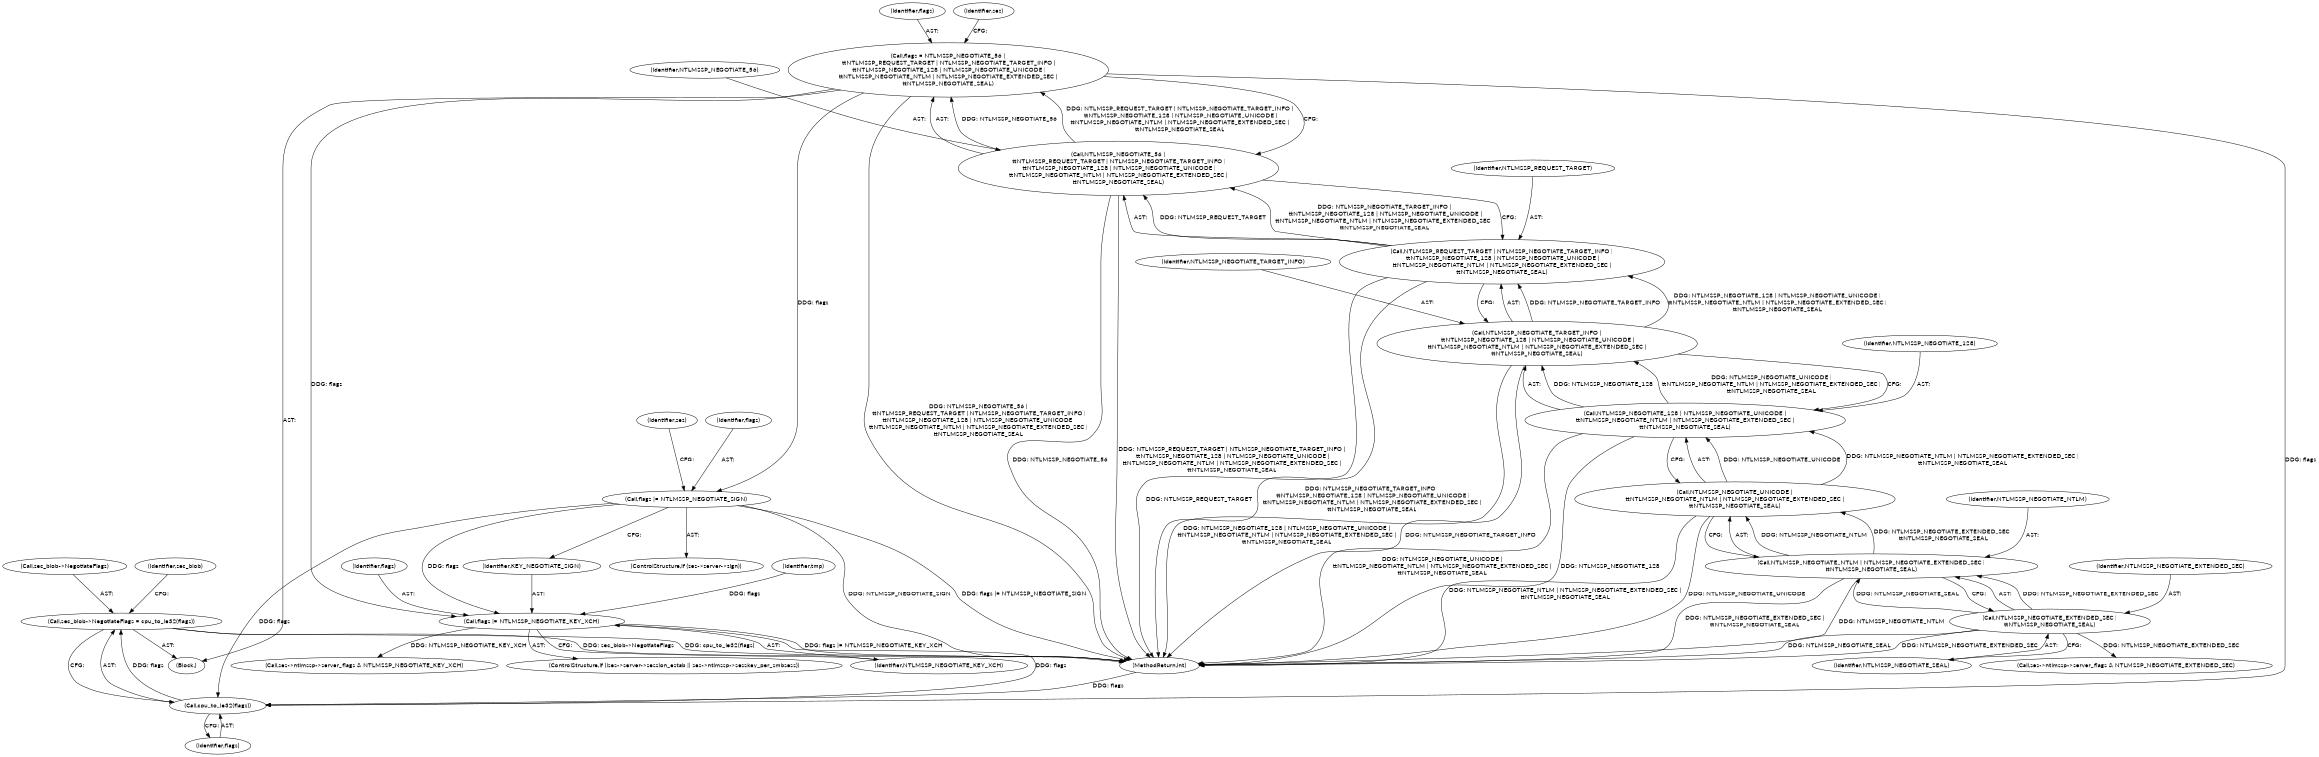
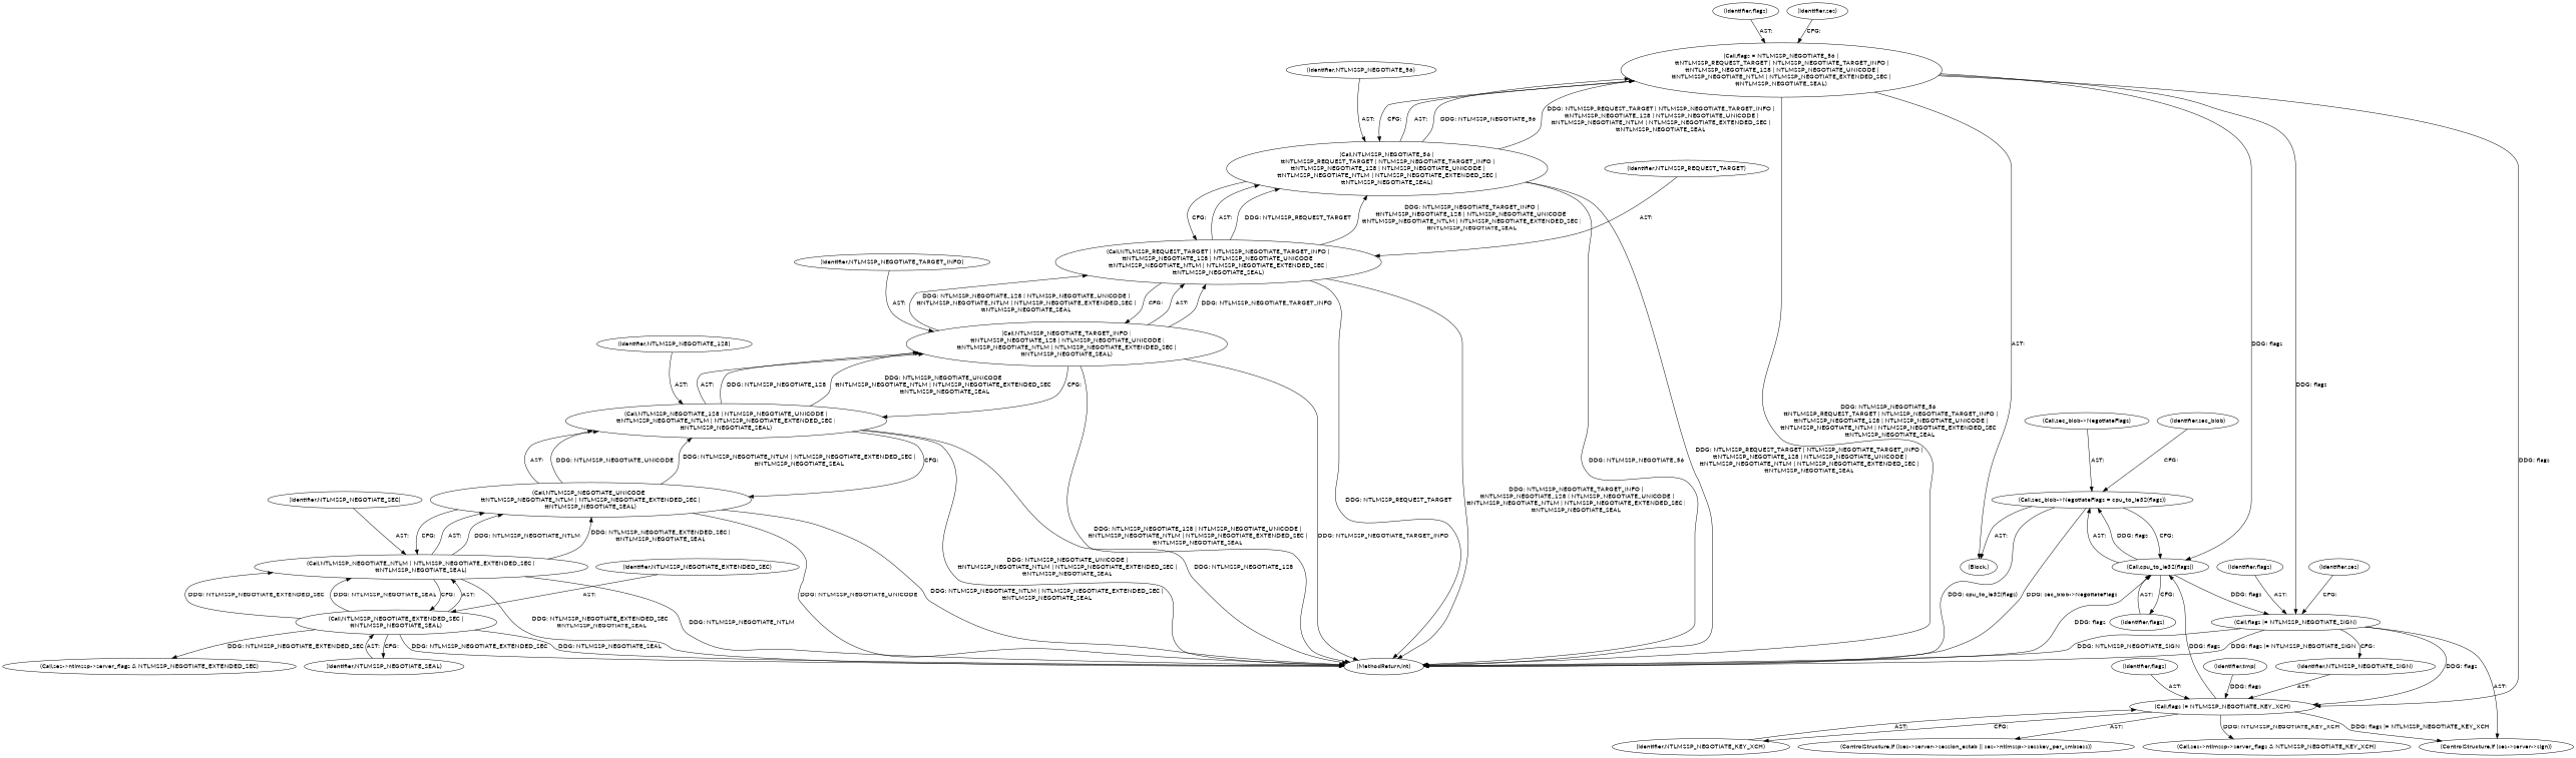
  digraph {
    fontname=Lato
    node [fontname=Lato]
    edge [fontname=Lato]
    n1 [label="(Call,sec_blob->NegotiateFlags = cpu_to_le32(flags))"]
    n2 [label="(Call,cpu_to_le32(flags))"]
    n3 [label="(MethodReturn,int)"]
    n4 [label="(Block,)"]
    n5 [label="(Identifier,flags)"]
    n6 [label="(Call,flags |= NTLMSSP_NEGOTIATE_SIGN)"]
    n7 [label="(Call,flags |= NTLMSSP_NEGOTIATE_KEY_XCH)"]
    n8 [label="(ControlStructure,if (ses->server->sign))"]
-   n9 [label="(Identifier,KEY_NEGOTIATE_SIGN)"]
+   n9 [label="(Identifier,NTLMSSP_NEGOTIATE_SIGN)"]
    n10 [label="(Call,ses->ntlmssp->server_flags & NTLMSSP_NEGOTIATE_KEY_XCH)"]
    n11 [label="(ControlStructure,if (!ses->server->session_estab || ses->ntlmssp->sesskey_per_smbsess))"]
    n12 [label="(Identifier,NTLMSSP_NEGOTIATE_KEY_XCH)"]
    n13 [label="(Call,flags = NTLMSSP_NEGOTIATE_56 |\n \t\tNTLMSSP_REQUEST_TARGET | NTLMSSP_NEGOTIATE_TARGET_INFO |\n \t\tNTLMSSP_NEGOTIATE_128 | NTLMSSP_NEGOTIATE_UNICODE |\n\t\tNTLMSSP_NEGOTIATE_NTLM | NTLMSSP_NEGOTIATE_EXTENDED_SEC |\n\t\tNTLMSSP_NEGOTIATE_SEAL)"]
    n14 [label="(Call,NTLMSSP_NEGOTIATE_56 |\n \t\tNTLMSSP_REQUEST_TARGET | NTLMSSP_NEGOTIATE_TARGET_INFO |\n \t\tNTLMSSP_NEGOTIATE_128 | NTLMSSP_NEGOTIATE_UNICODE |\n\t\tNTLMSSP_NEGOTIATE_NTLM | NTLMSSP_NEGOTIATE_EXTENDED_SEC |\n\t\tNTLMSSP_NEGOTIATE_SEAL)"]
    n15 [label="(Call,NTLMSSP_REQUEST_TARGET | NTLMSSP_NEGOTIATE_TARGET_INFO |\n \t\tNTLMSSP_NEGOTIATE_128 | NTLMSSP_NEGOTIATE_UNICODE |\n\t\tNTLMSSP_NEGOTIATE_NTLM | NTLMSSP_NEGOTIATE_EXTENDED_SEC |\n\t\tNTLMSSP_NEGOTIATE_SEAL)"]
    n16 [label="(Call,NTLMSSP_NEGOTIATE_TARGET_INFO |\n \t\tNTLMSSP_NEGOTIATE_128 | NTLMSSP_NEGOTIATE_UNICODE |\n\t\tNTLMSSP_NEGOTIATE_NTLM | NTLMSSP_NEGOTIATE_EXTENDED_SEC |\n\t\tNTLMSSP_NEGOTIATE_SEAL)"]
    n17 [label="(Call,NTLMSSP_NEGOTIATE_128 | NTLMSSP_NEGOTIATE_UNICODE |\n\t\tNTLMSSP_NEGOTIATE_NTLM | NTLMSSP_NEGOTIATE_EXTENDED_SEC |\n\t\tNTLMSSP_NEGOTIATE_SEAL)"]
    n18 [label="(Call,NTLMSSP_NEGOTIATE_UNICODE |\n\t\tNTLMSSP_NEGOTIATE_NTLM | NTLMSSP_NEGOTIATE_EXTENDED_SEC |\n\t\tNTLMSSP_NEGOTIATE_SEAL)"]
    n19 [label="(Call,NTLMSSP_NEGOTIATE_NTLM | NTLMSSP_NEGOTIATE_EXTENDED_SEC |\n\t\tNTLMSSP_NEGOTIATE_SEAL)"]
    n20 [label="(Call,NTLMSSP_NEGOTIATE_EXTENDED_SEC |\n\t\tNTLMSSP_NEGOTIATE_SEAL)"]
    n21 [label="(Identifier,NTLMSSP_NEGOTIATE_SEAL)"]
    n22 [label="(Call,ses->ntlmssp->server_flags & NTLMSSP_NEGOTIATE_EXTENDED_SEC)"]
    n23 [label="(Call,sec_blob->NegotiateFlags)"]
-   n24 [label="(Identifier,NTLMSSP_NEGOTIATE_NTLM)"]
+   n24 [label="(Identifier,NTLMSSP_NEGOTIATE_SEC)"]
    n25 [label="(Identifier,tmp)"]
    n26 [label="(Identifier,flags)"]
    n27 [label="(Identifier,sec_blob)"]
    n28 [label="(Identifier,NTLMSSP_NEGOTIATE_56)"]
    n29 [label="(Identifier,flags)"]
    n30 [label="(Identifier,NTLMSSP_REQUEST_TARGET)"]
    n31 [label="(Identifier,NTLMSSP_NEGOTIATE_128)"]
    n32 [label="(Identifier,NTLMSSP_NEGOTIATE_TARGET_INFO)"]
    n33 [label="(Identifier,flags)"]
    n34 [label="(Identifier,NTLMSSP_NEGOTIATE_EXTENDED_SEC)"]
    n35 [label="(Identifier,ses)"]
    n36 [label="(Identifier,ses)"]
    n1 -> n2 [label="CFG: "]
    n1 -> n3 [label="DDG: cpu_to_le32(flags)"]
    n1 -> n3 [label="DDG: sec_blob->NegotiateFlags"]
    n1 -> n4 [label="AST: "]
    n2 -> n1 [label="AST: "]
    n2 -> n1 [label="DDG: flags"]
    n2 -> n5 [label="CFG: "]
    n3 -> n2 [label="DDG: flags"]
    n5 -> n2 [label="AST: "]
-   n6 -> n2 [label="DDG: flags"]
+   n2 -> n6 [label="DDG: flags"]
    n6 -> n3 [label="DDG: NTLMSSP_NEGOTIATE_SIGN"]
    n6 -> n3 [label="DDG: flags |= NTLMSSP_NEGOTIATE_SIGN"]
    n6 -> n7 [label="DDG: flags"]
    n6 -> n8 [label="AST: "]
    n6 -> n9 [label="CFG: "]
    n7 -> n2 [label="DDG: flags"]
-   n7 -> n3 [label="DDG: flags |= NTLMSSP_NEGOTIATE_KEY_XCH"]
+   n7 -> n8 [label="DDG: flags |= NTLMSSP_NEGOTIATE_KEY_XCH"]
    n7 -> n10 [label="DDG: NTLMSSP_NEGOTIATE_KEY_XCH"]
    n7 -> n11 [label="AST: "]
    n7 -> n12 [label="CFG: "]
    n9 -> n7 [label="AST: "]
    n12 -> n7 [label="AST: "]
    n13 -> n2 [label="DDG: flags"]
    n13 -> n3 [label="DDG: NTLMSSP_NEGOTIATE_56 |\n \t\tNTLMSSP_REQUEST_TARGET | NTLMSSP_NEGOTIATE_TARGET_INFO |\n \t\tNTLMSSP_NEGOTIATE_128 | NTLMSSP_NEGOTIATE_UNICODE |\n\t\tNTLMSSP_NEGOTIATE_NTLM | NTLMSSP_NEGOTIATE_EXTENDED_SEC |\n\t\tNTLMSSP_NEGOTIATE_SEAL"]
    n13 -> n4 [label="AST: "]
    n13 -> n6 [label="DDG: flags"]
    n13 -> n7 [label="DDG: flags"]
    n13 -> n14 [label="CFG: "]
    n14 -> n3 [label="DDG: NTLMSSP_NEGOTIATE_56"]
    n14 -> n3 [label="DDG: NTLMSSP_REQUEST_TARGET | NTLMSSP_NEGOTIATE_TARGET_INFO |\n \t\tNTLMSSP_NEGOTIATE_128 | NTLMSSP_NEGOTIATE_UNICODE |\n\t\tNTLMSSP_NEGOTIATE_NTLM | NTLMSSP_NEGOTIATE_EXTENDED_SEC |\n\t\tNTLMSSP_NEGOTIATE_SEAL"]
    n14 -> n13 [label="AST: "]
    n14 -> n13 [label="DDG: NTLMSSP_NEGOTIATE_56"]
    n14 -> n13 [label="DDG: NTLMSSP_REQUEST_TARGET | NTLMSSP_NEGOTIATE_TARGET_INFO |\n \t\tNTLMSSP_NEGOTIATE_128 | NTLMSSP_NEGOTIATE_UNICODE |\n\t\tNTLMSSP_NEGOTIATE_NTLM | NTLMSSP_NEGOTIATE_EXTENDED_SEC |\n\t\tNTLMSSP_NEGOTIATE_SEAL"]
    n14 -> n15 [label="CFG: "]
    n15 -> n3 [label="DDG: NTLMSSP_REQUEST_TARGET"]
    n15 -> n3 [label="DDG: NTLMSSP_NEGOTIATE_TARGET_INFO |\n \t\tNTLMSSP_NEGOTIATE_128 | NTLMSSP_NEGOTIATE_UNICODE |\n\t\tNTLMSSP_NEGOTIATE_NTLM | NTLMSSP_NEGOTIATE_EXTENDED_SEC |\n\t\tNTLMSSP_NEGOTIATE_SEAL"]
    n15 -> n14 [label="AST: "]
    n15 -> n14 [label="DDG: NTLMSSP_REQUEST_TARGET"]
    n15 -> n14 [label="DDG: NTLMSSP_NEGOTIATE_TARGET_INFO |\n \t\tNTLMSSP_NEGOTIATE_128 | NTLMSSP_NEGOTIATE_UNICODE |\n\t\tNTLMSSP_NEGOTIATE_NTLM | NTLMSSP_NEGOTIATE_EXTENDED_SEC |\n\t\tNTLMSSP_NEGOTIATE_SEAL"]
    n15 -> n16 [label="CFG: "]
    n16 -> n3 [label="DDG: NTLMSSP_NEGOTIATE_128 | NTLMSSP_NEGOTIATE_UNICODE |\n\t\tNTLMSSP_NEGOTIATE_NTLM | NTLMSSP_NEGOTIATE_EXTENDED_SEC |\n\t\tNTLMSSP_NEGOTIATE_SEAL"]
    n16 -> n3 [label="DDG: NTLMSSP_NEGOTIATE_TARGET_INFO"]
    n16 -> n15 [label="AST: "]
    n16 -> n15 [label="DDG: NTLMSSP_NEGOTIATE_TARGET_INFO"]
    n16 -> n15 [label="DDG: NTLMSSP_NEGOTIATE_128 | NTLMSSP_NEGOTIATE_UNICODE |\n\t\tNTLMSSP_NEGOTIATE_NTLM | NTLMSSP_NEGOTIATE_EXTENDED_SEC |\n\t\tNTLMSSP_NEGOTIATE_SEAL"]
    n16 -> n17 [label="CFG: "]
    n17 -> n3 [label="DDG: NTLMSSP_NEGOTIATE_UNICODE |\n\t\tNTLMSSP_NEGOTIATE_NTLM | NTLMSSP_NEGOTIATE_EXTENDED_SEC |\n\t\tNTLMSSP_NEGOTIATE_SEAL"]
    n17 -> n3 [label="DDG: NTLMSSP_NEGOTIATE_128"]
    n17 -> n16 [label="AST: "]
    n17 -> n16 [label="DDG: NTLMSSP_NEGOTIATE_128"]
    n17 -> n16 [label="DDG: NTLMSSP_NEGOTIATE_UNICODE |\n\t\tNTLMSSP_NEGOTIATE_NTLM | NTLMSSP_NEGOTIATE_EXTENDED_SEC |\n\t\tNTLMSSP_NEGOTIATE_SEAL"]
    n17 -> n18 [label="CFG: "]
    n18 -> n3 [label="DDG: NTLMSSP_NEGOTIATE_NTLM | NTLMSSP_NEGOTIATE_EXTENDED_SEC |\n\t\tNTLMSSP_NEGOTIATE_SEAL"]
    n18 -> n3 [label="DDG: NTLMSSP_NEGOTIATE_UNICODE"]
    n18 -> n17 [label="AST: "]
    n18 -> n17 [label="DDG: NTLMSSP_NEGOTIATE_UNICODE"]
    n18 -> n17 [label="DDG: NTLMSSP_NEGOTIATE_NTLM | NTLMSSP_NEGOTIATE_EXTENDED_SEC |\n\t\tNTLMSSP_NEGOTIATE_SEAL"]
    n18 -> n19 [label="CFG: "]
    n19 -> n3 [label="DDG: NTLMSSP_NEGOTIATE_EXTENDED_SEC |\n\t\tNTLMSSP_NEGOTIATE_SEAL"]
    n19 -> n3 [label="DDG: NTLMSSP_NEGOTIATE_NTLM"]
    n19 -> n18 [label="AST: "]
    n19 -> n18 [label="DDG: NTLMSSP_NEGOTIATE_NTLM"]
    n19 -> n18 [label="DDG: NTLMSSP_NEGOTIATE_EXTENDED_SEC |\n\t\tNTLMSSP_NEGOTIATE_SEAL"]
    n19 -> n20 [label="CFG: "]
    n20 -> n3 [label="DDG: NTLMSSP_NEGOTIATE_EXTENDED_SEC"]
    n20 -> n3 [label="DDG: NTLMSSP_NEGOTIATE_SEAL"]
    n20 -> n19 [label="AST: "]
    n20 -> n19 [label="DDG: NTLMSSP_NEGOTIATE_EXTENDED_SEC"]
    n20 -> n19 [label="DDG: NTLMSSP_NEGOTIATE_SEAL"]
    n20 -> n21 [label="CFG: "]
    n20 -> n22 [label="DDG: NTLMSSP_NEGOTIATE_EXTENDED_SEC"]
    n21 -> n20 [label="AST: "]
    n23 -> n1 [label="AST: "]
    n24 -> n19 [label="AST: "]
    n25 -> n7 [label="DDG: flags"]
    n26 -> n6 [label="AST: "]
    n27 -> n1 [label="CFG: "]
    n28 -> n14 [label="AST: "]
    n29 -> n7 [label="AST: "]
    n30 -> n15 [label="AST: "]
    n31 -> n17 [label="AST: "]
    n32 -> n16 [label="AST: "]
    n33 -> n13 [label="AST: "]
    n34 -> n20 [label="AST: "]
    n35 -> n6 [label="CFG: "]
    n36 -> n13 [label="CFG: "]
  }
